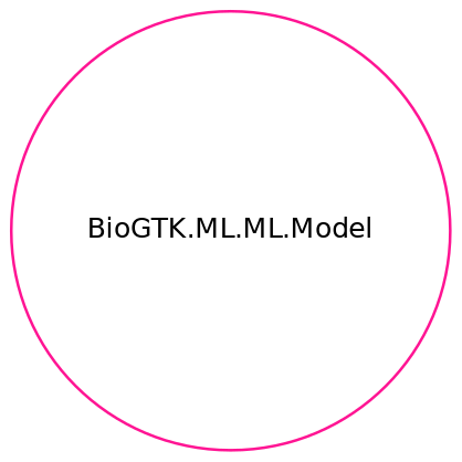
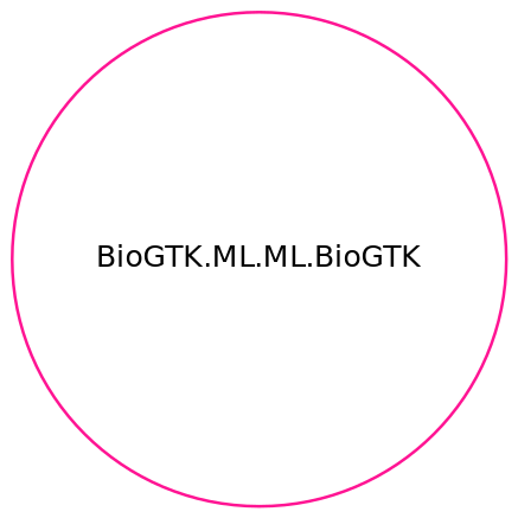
  digraph {
    rankdir=TB
-   n1 [color=deeppink fillcolor=white fontname=Helvetica fontsize=10 height=0.2 label="BioGTK.ML.ML.Model" shape=circle style=filled width=0.4]
+   n1 [color=deeppink fillcolor=white fontname=Helvetica fontsize=10 height=0.2 label="BioGTK.ML.ML.BioGTK" shape=circle style=filled width=0.4]
  }
